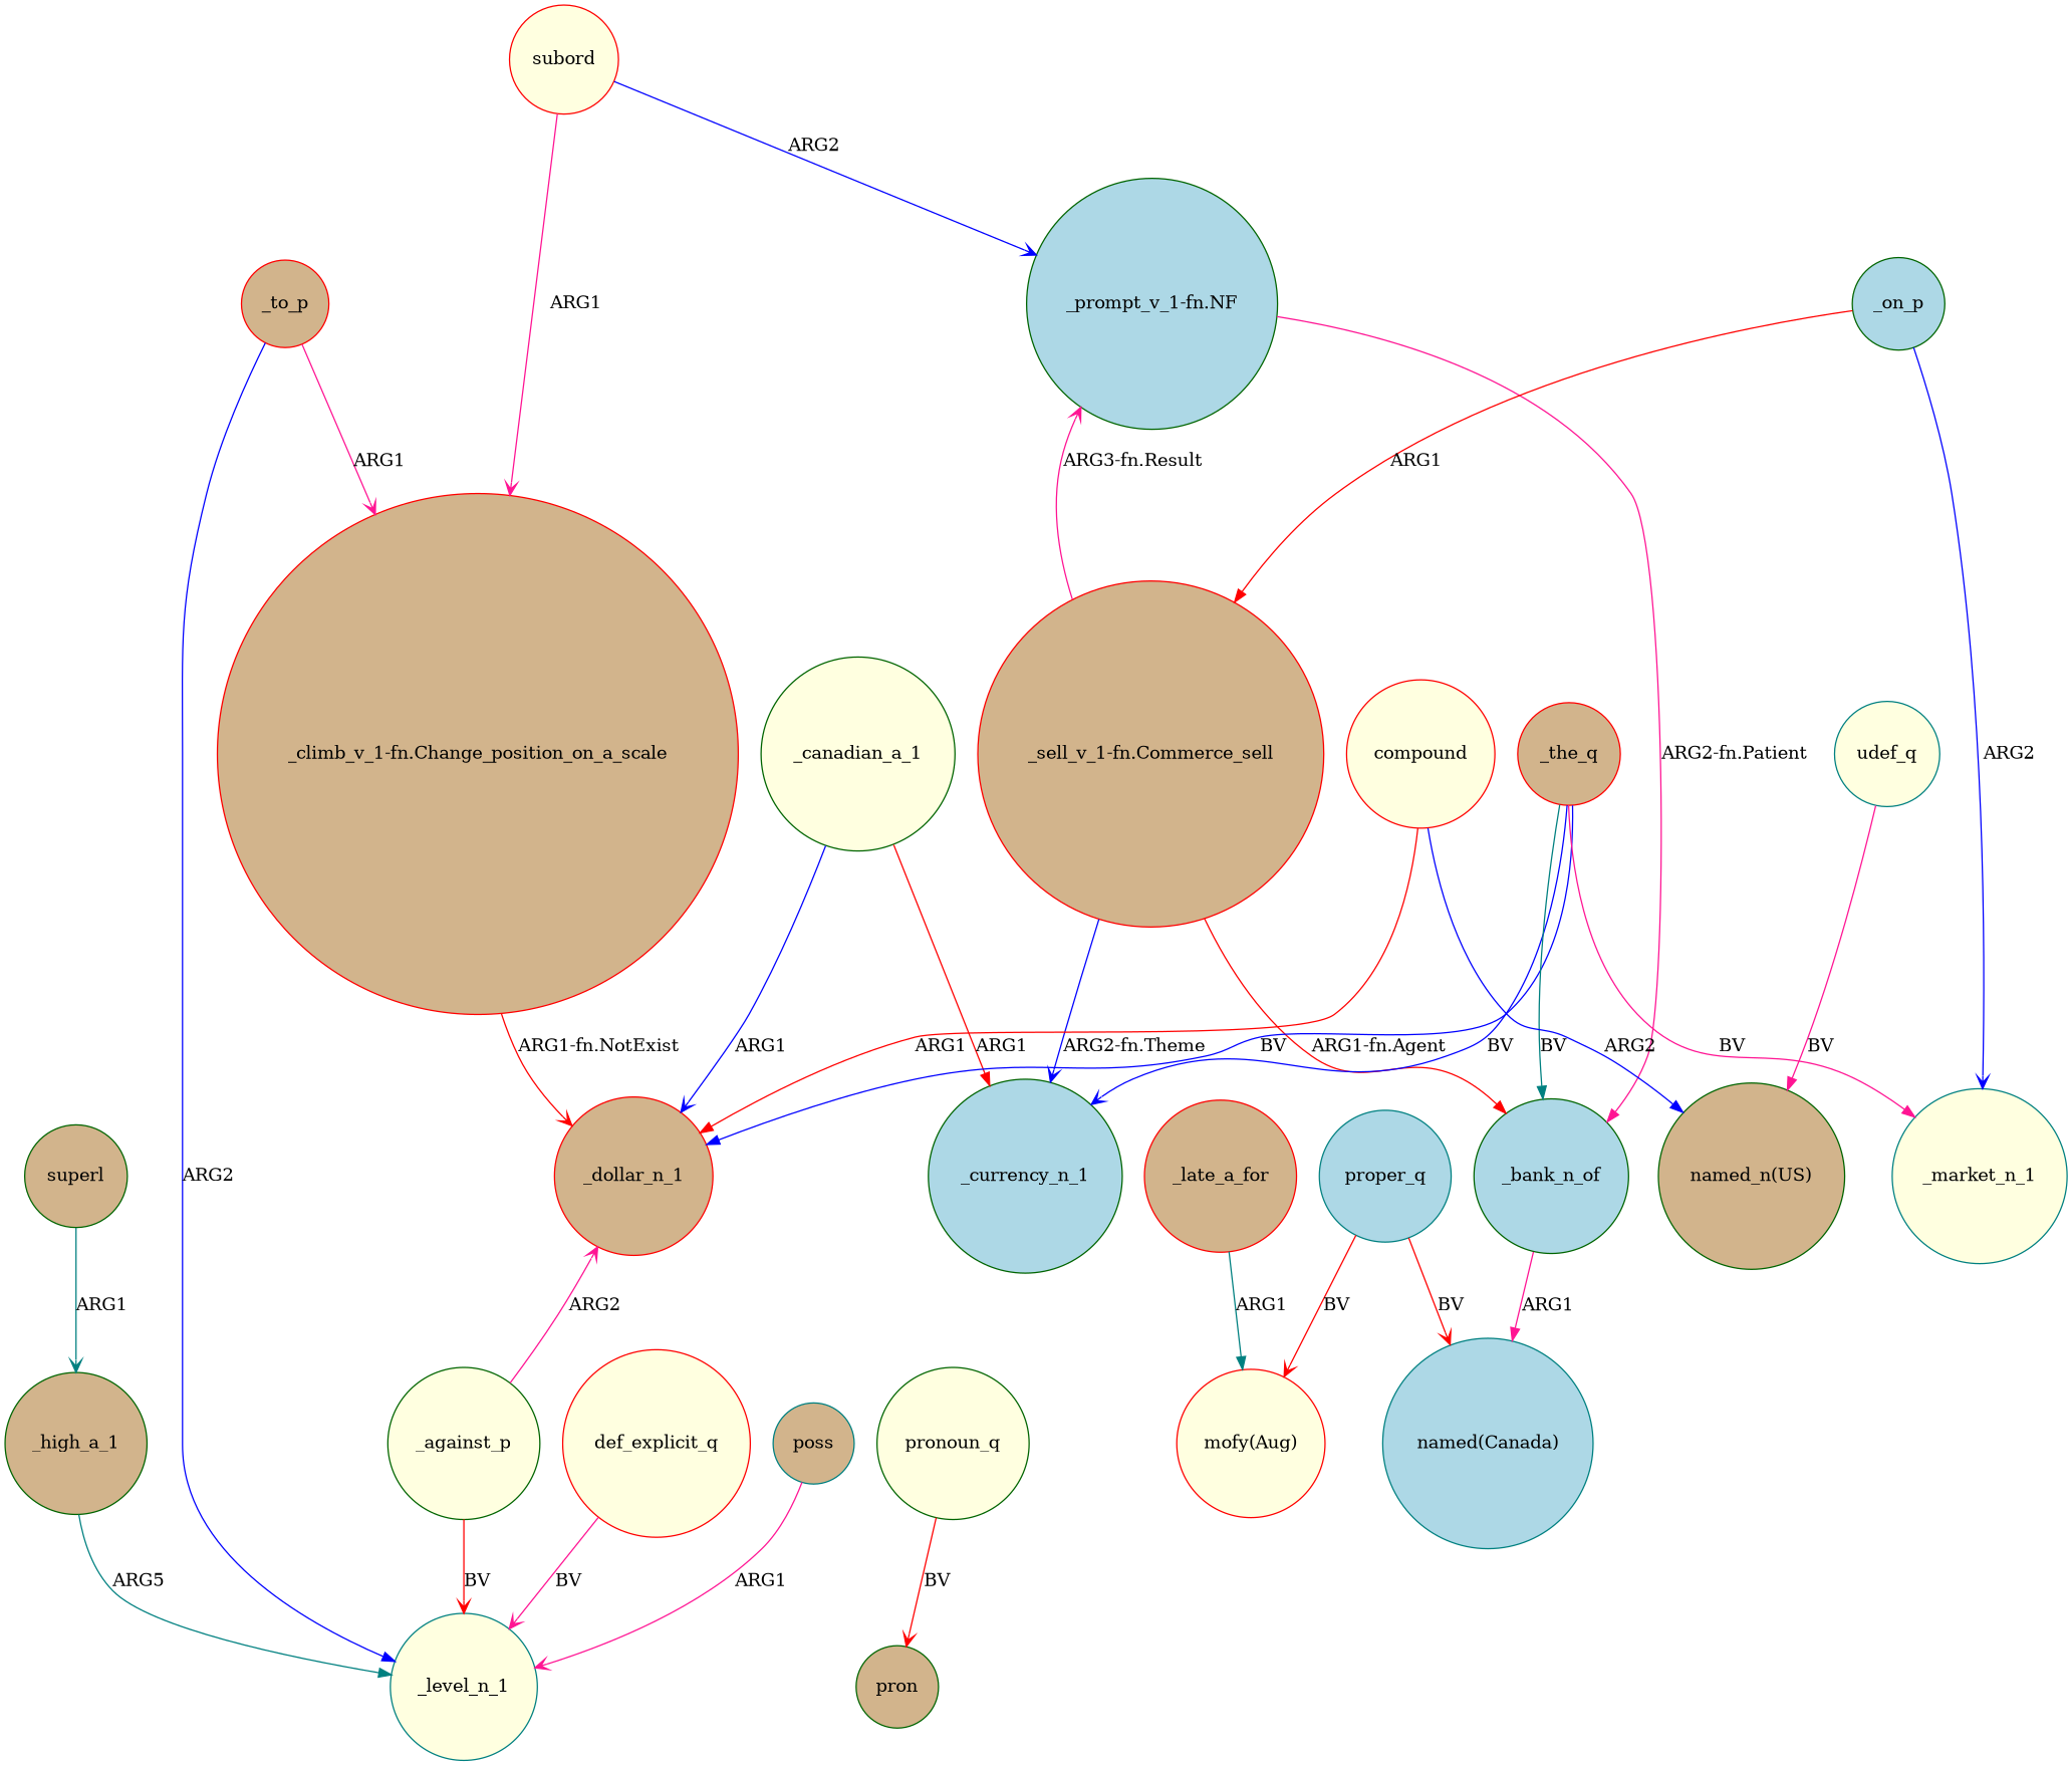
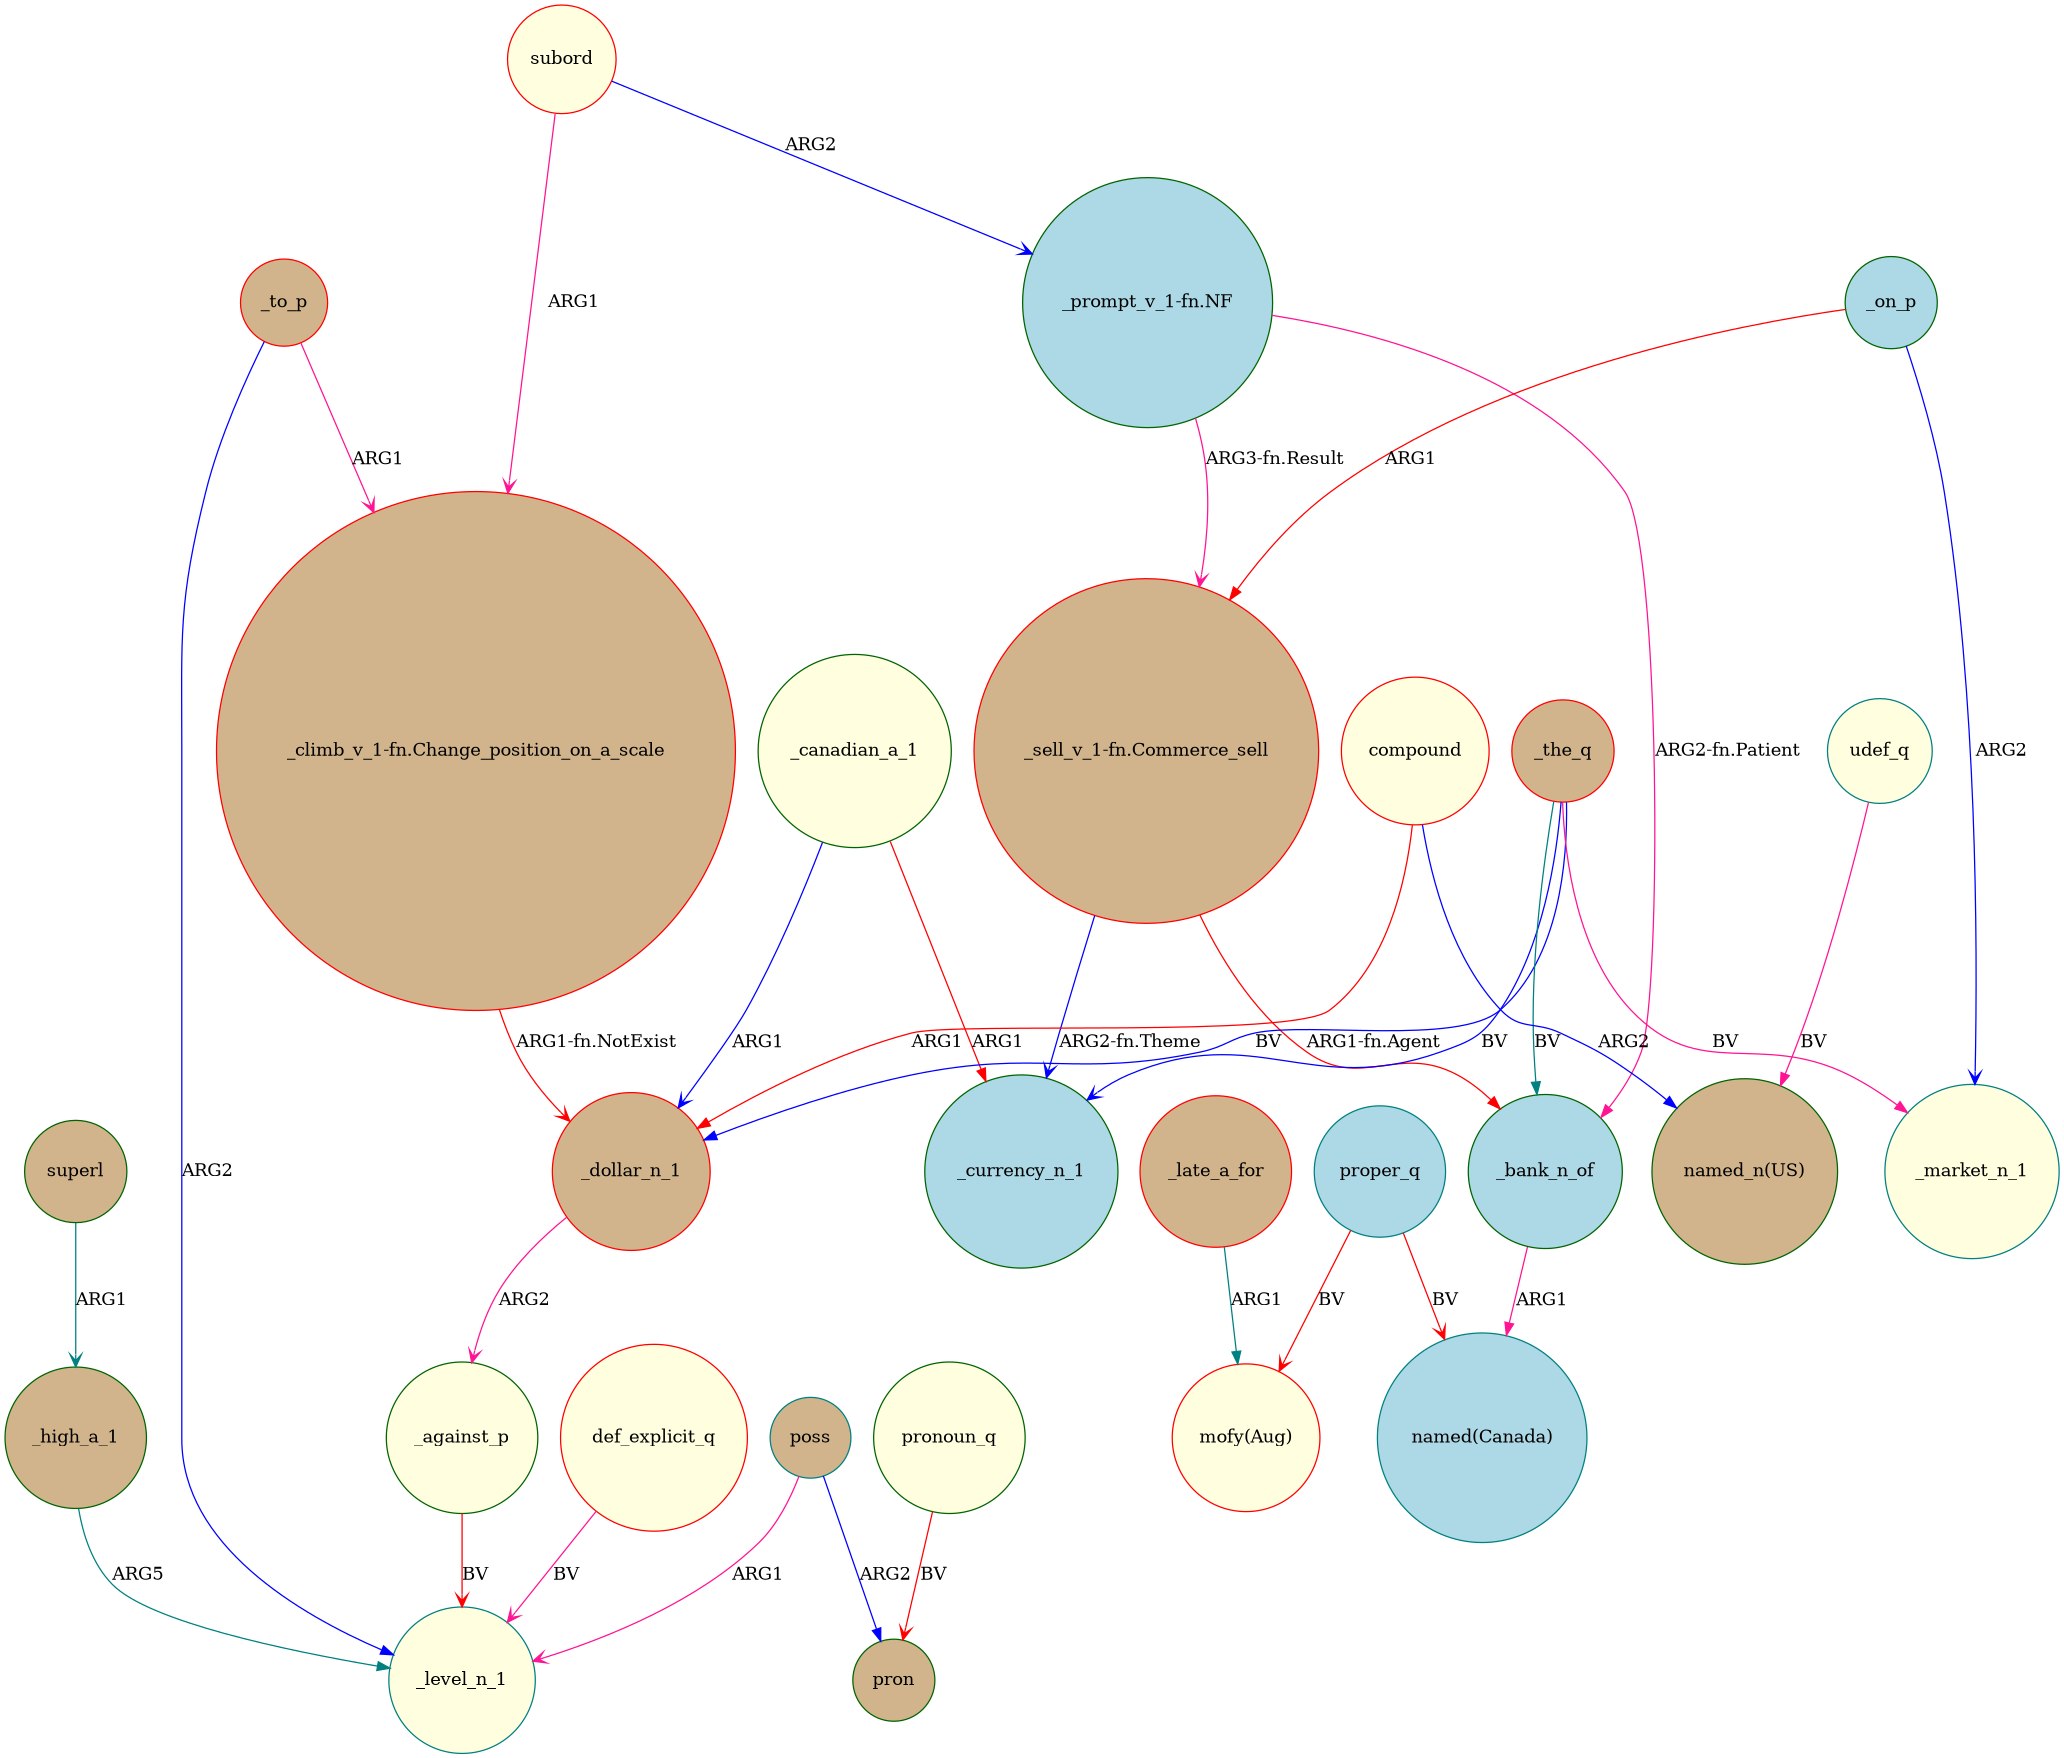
  digraph {
    node [color=darkgreen fillcolor=tan shape=circle style=filled]
    edge [arrowhead=vee color=deeppink]
    _canadian_a_1 [fillcolor=lightyellow]
    _dollar_n_1 [color=red]
    _currency_n_1 [fillcolor=lightblue]
    "mofy(Aug)" [color=red fillcolor=lightyellow]
    _level_n_1 [color=teal fillcolor=lightyellow]
    udef_q [color=teal fillcolor=lightyellow]
    "named_n(US)"
    poss [color=teal]
    pron
    "_prompt_v_1-fn.NF" [fillcolor=lightblue]
    "_sell_v_1-fn.Commerce_sell" [color=red]
    _bank_n_of [fillcolor=lightblue]
    "named(Canada)" [color=teal fillcolor=lightblue]
    proper_q [color=teal fillcolor=lightblue]
    superl
    _high_a_1
    _the_q [color=red]
    _market_n_1 [color=teal fillcolor=lightyellow]
    _on_p [fillcolor=lightblue]
    _to_p [color=red]
    "_climb_v_1-fn.Change_position_on_a_scale" [color=red]
    compound [color=red fillcolor=lightyellow]
    subord [color=red fillcolor=lightyellow]
    pronoun_q [fillcolor=lightyellow]
    _against_p [fillcolor=lightyellow]
    _late_a_for [color=red]
    def_explicit_q [color=red fillcolor=lightyellow]
    _canadian_a_1 -> _dollar_n_1 [color=blue label=ARG1]
    _canadian_a_1 -> _currency_n_1 [arrowhead=normal color=red label=ARG1]
    udef_q -> "named_n(US)" [arrowhead=normal label=BV]
    poss -> _level_n_1 [label=ARG1]
-   "_sell_v_1-fn.Commerce_sell" -> "_prompt_v_1-fn.NF" [label="ARG3-fn.Result"]
+   poss -> pron [arrowhead=normal color=blue label=ARG2]
+   "_prompt_v_1-fn.NF" -> "_sell_v_1-fn.Commerce_sell" [label="ARG3-fn.Result"]
    "_prompt_v_1-fn.NF" -> _bank_n_of [arrowhead=normal label="ARG2-fn.Patient"]
    "_sell_v_1-fn.Commerce_sell" -> _currency_n_1 [color=blue label="ARG2-fn.Theme"]
    "_sell_v_1-fn.Commerce_sell" -> _bank_n_of [arrowhead=normal color=red label="ARG1-fn.Agent"]
    _bank_n_of -> "named(Canada)" [arrowhead=normal label=ARG1]
    proper_q -> "mofy(Aug)" [color=red label=BV]
    proper_q -> "named(Canada)" [color=red label=BV]
    superl -> _high_a_1 [color=teal label=ARG1]
    _high_a_1 -> _level_n_1 [arrowhead=normal color=teal label=ARG5]
    _the_q -> _dollar_n_1 [arrowhead=normal color=blue label=BV]
    _the_q -> _currency_n_1 [color=blue label=BV]
    _the_q -> _bank_n_of [arrowhead=normal color=teal label=BV]
    _the_q -> _market_n_1 [arrowhead=normal label=BV]
    _on_p -> "_sell_v_1-fn.Commerce_sell" [arrowhead=normal color=red label=ARG1]
    _on_p -> _market_n_1 [color=blue label=ARG2]
    _to_p -> _level_n_1 [arrowhead=normal color=blue label=ARG2]
    _to_p -> "_climb_v_1-fn.Change_position_on_a_scale" [label=ARG1]
    "_climb_v_1-fn.Change_position_on_a_scale" -> _dollar_n_1 [color=red label="ARG1-fn.NotExist"]
    compound -> _dollar_n_1 [arrowhead=normal color=red label=ARG1]
    compound -> "named_n(US)" [arrowhead=normal color=blue label=ARG2]
    subord -> "_prompt_v_1-fn.NF" [color=blue label=ARG2]
    subord -> "_climb_v_1-fn.Change_position_on_a_scale" [label=ARG1]
    pronoun_q -> pron [color=red label=BV]
-   _against_p -> _dollar_n_1 [label=ARG2]
+   _dollar_n_1 -> _against_p [label=ARG2]
    _against_p -> _level_n_1 [color=red label=BV]
    _late_a_for -> "mofy(Aug)" [arrowhead=normal color=teal label=ARG1]
    def_explicit_q -> _level_n_1 [label=BV]
  }
